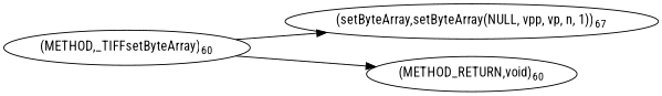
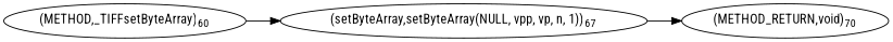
  digraph {
    fontname="Roboto Condensed"
    rankdir=LR
    node [fontname="Roboto Condensed"]
    edge [fontname="Roboto Condensed"]
    n1 [label=<(setByteArray,setByteArray(NULL, vpp, vp, n, 1))<SUB>67</SUB>>]
-   n2 [label=<(METHOD_RETURN,void)<SUB>60</SUB>>]
+   n2 [label=<(METHOD_RETURN,void)<SUB>70</SUB>>]
    n3 [label=<(METHOD,_TIFFsetByteArray)<SUB>60</SUB>>]
-   n3 -> n2
+   n1 -> n2
    n3 -> n1
  }
